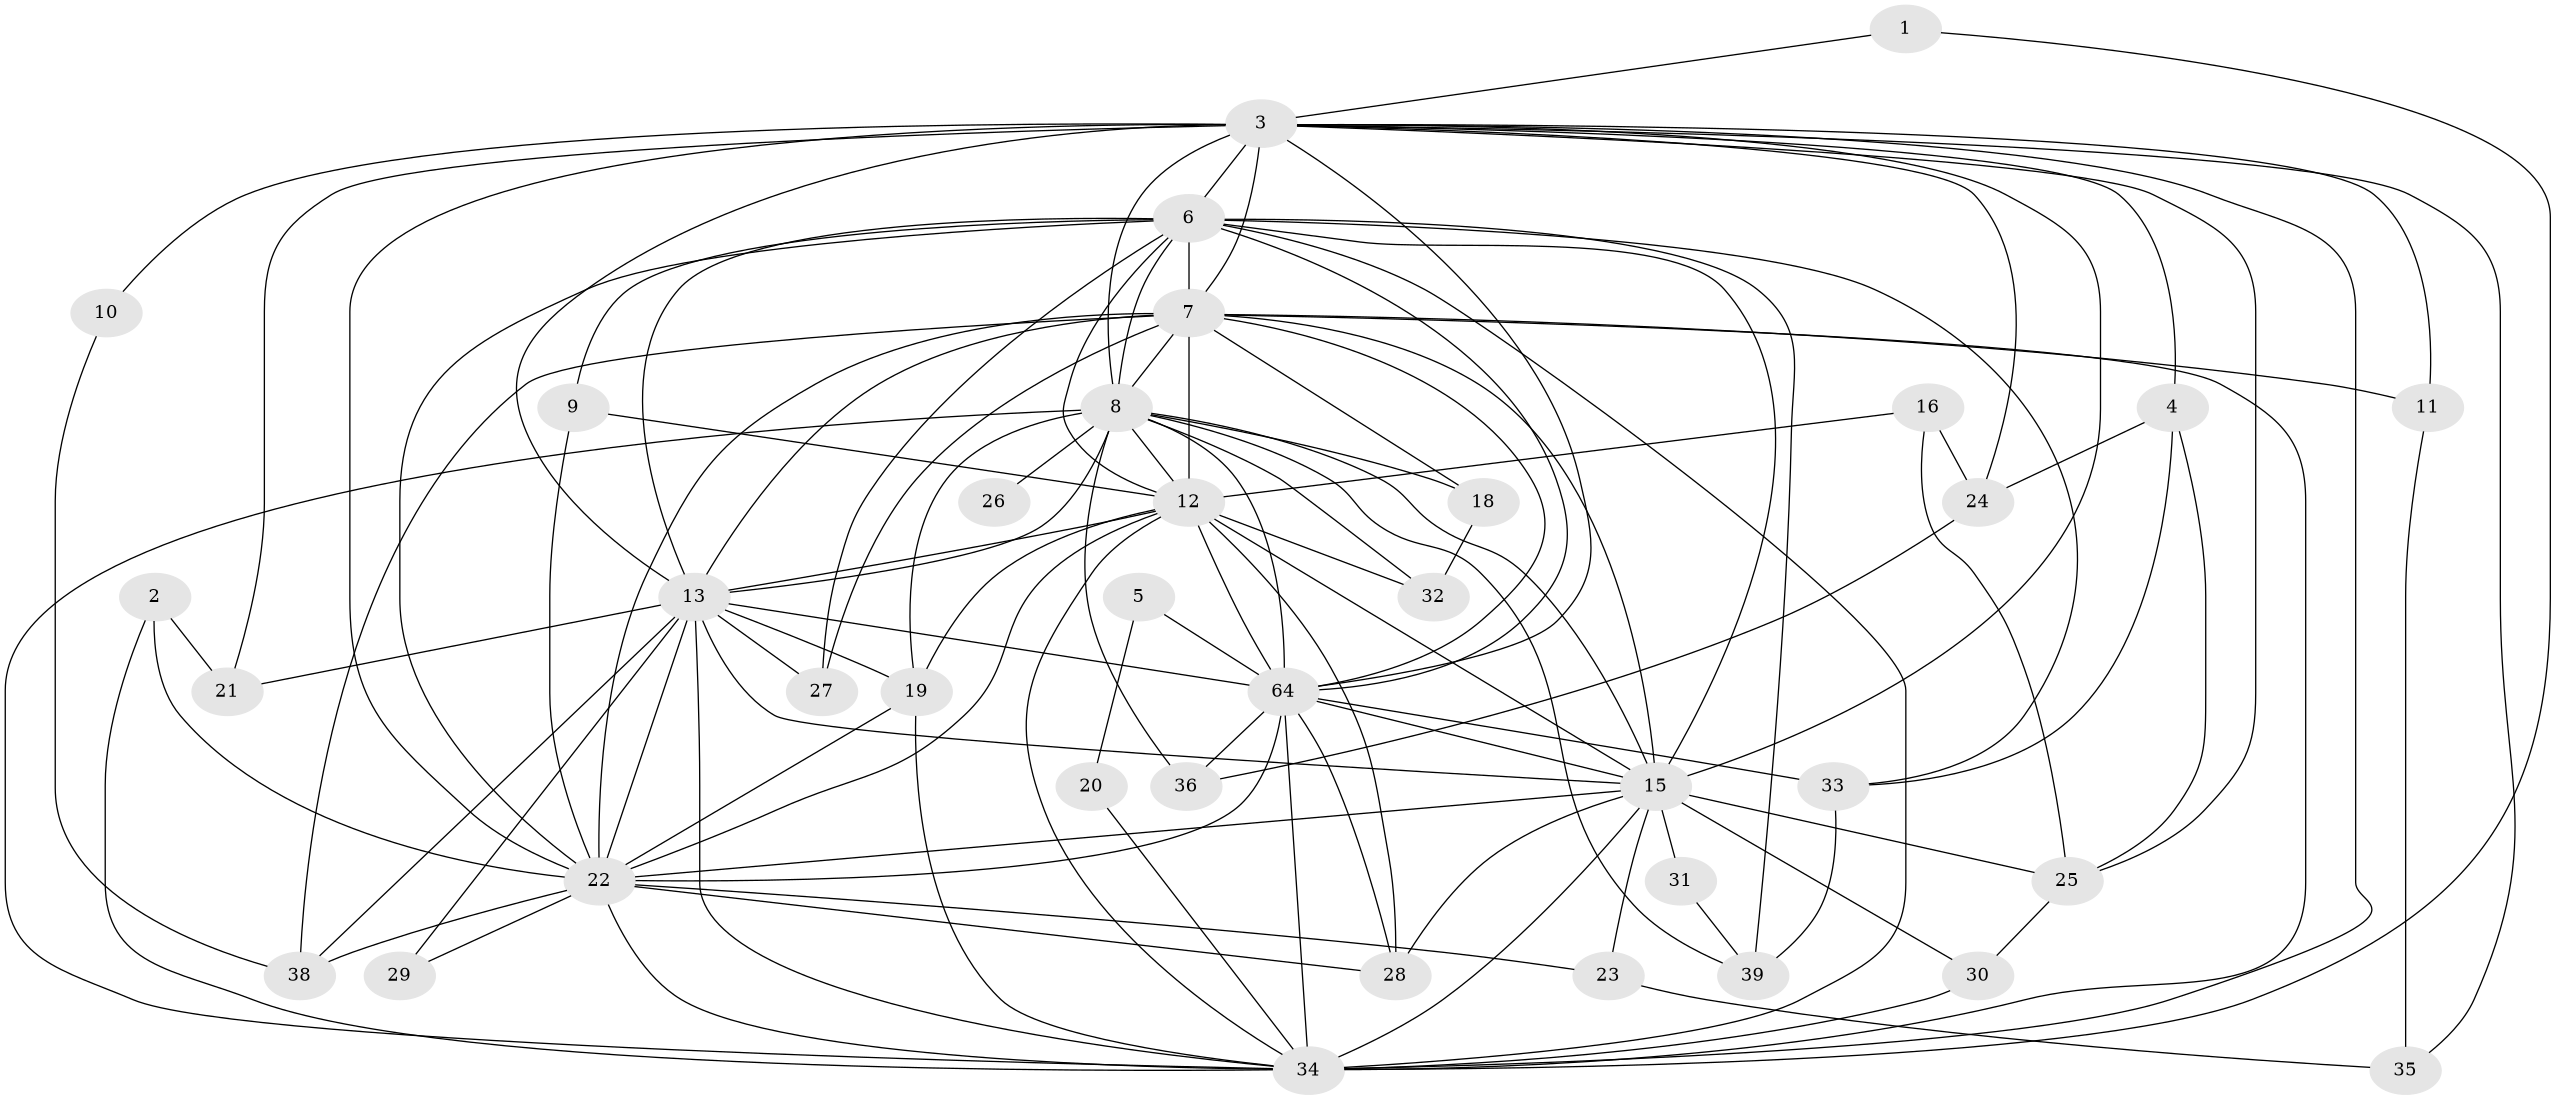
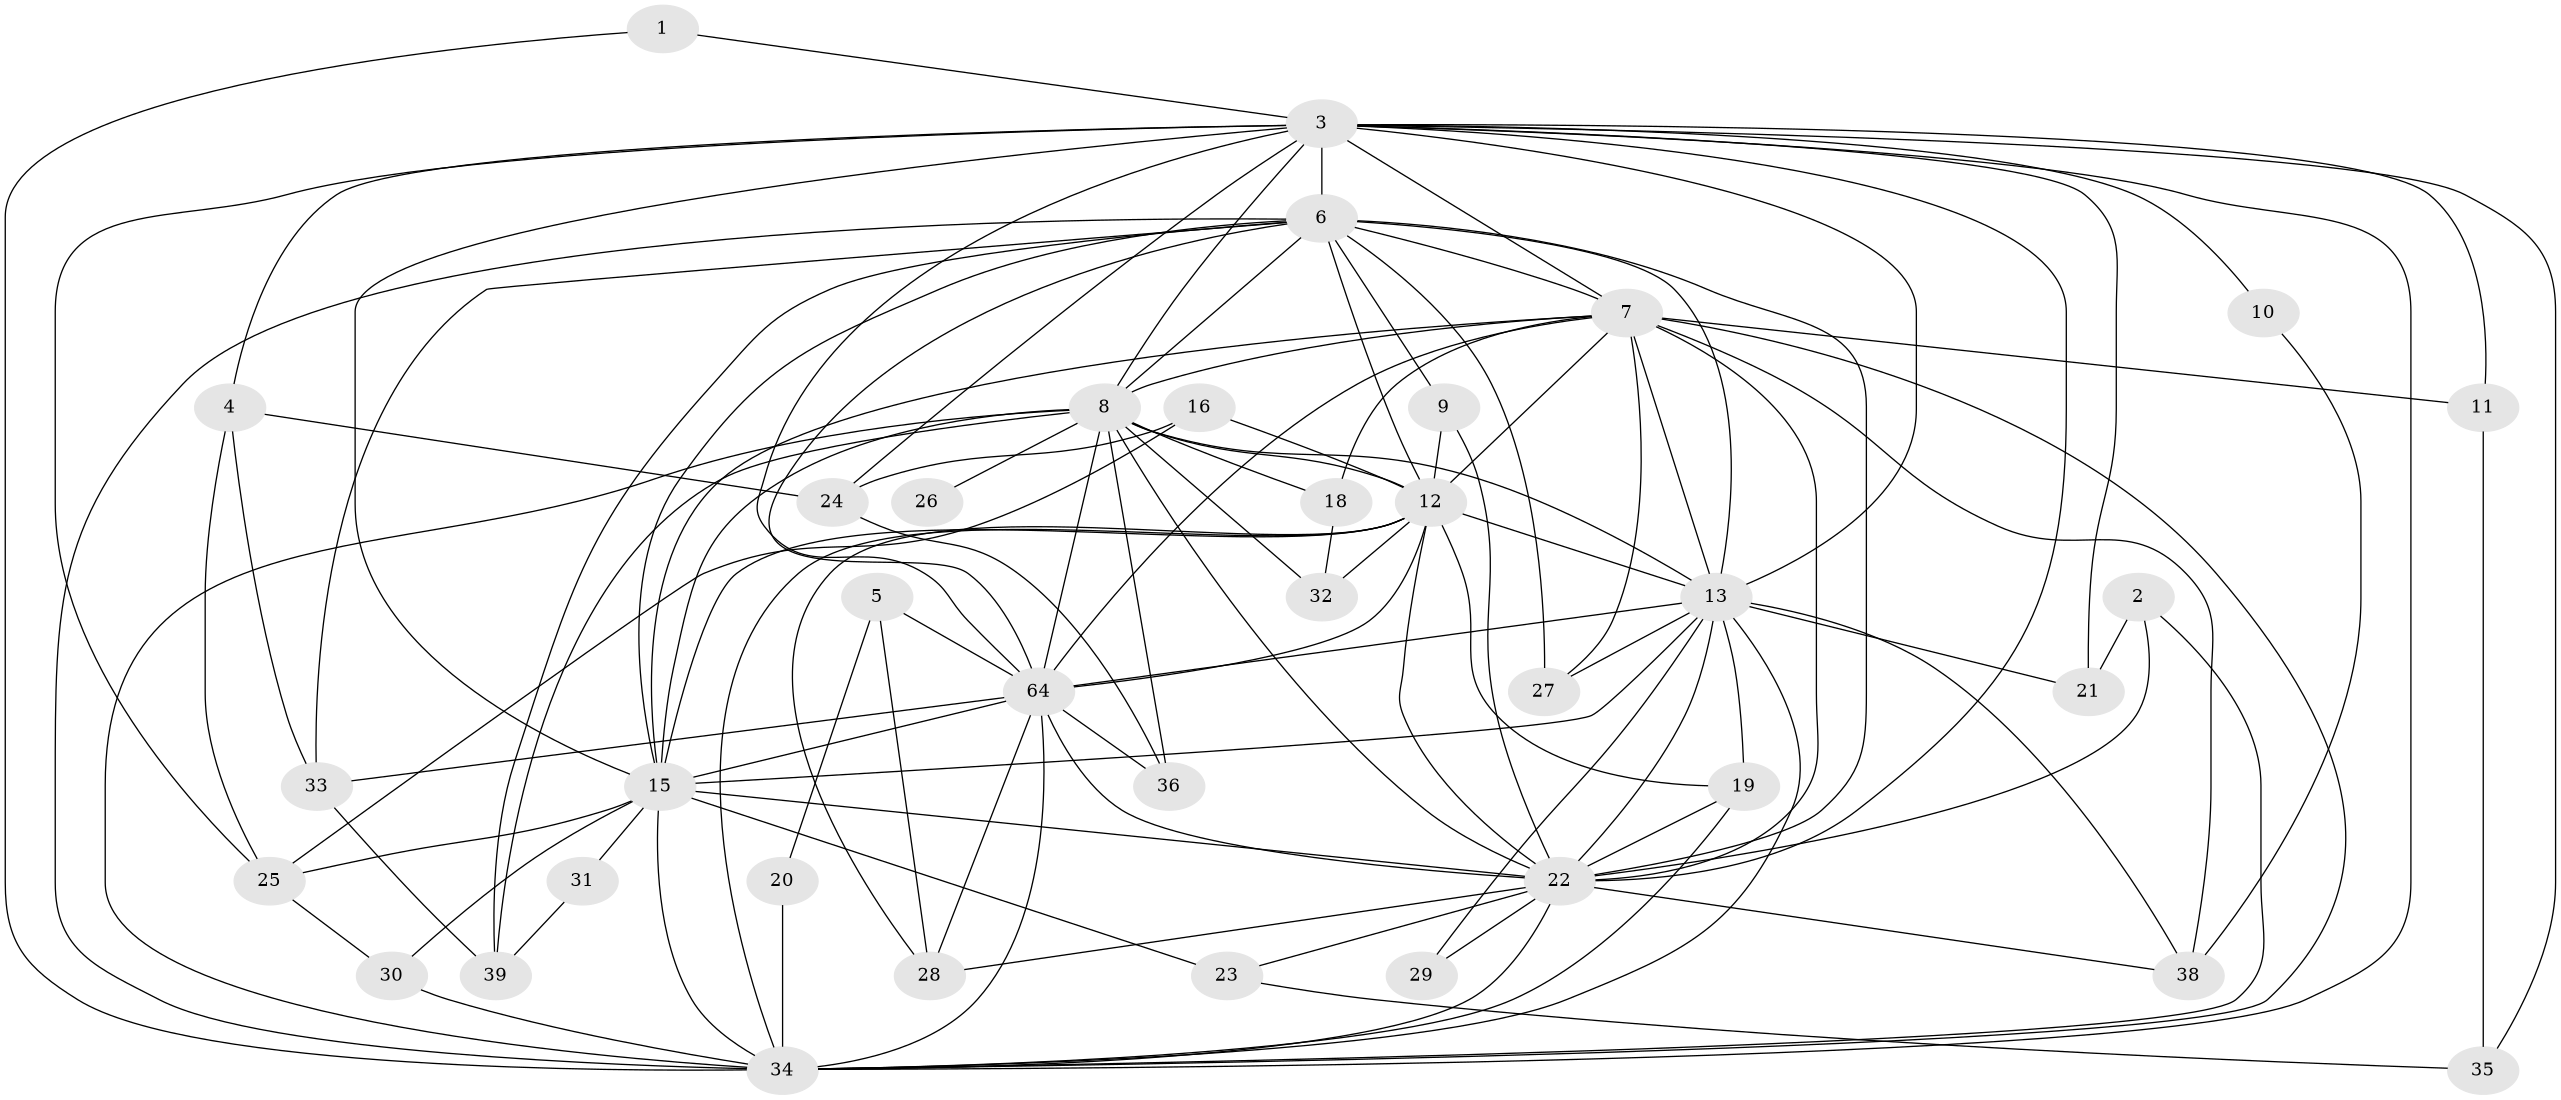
  graph {
    node [color=gray90 style=filled]
    edge [weight=1.0]
    1
    3
    34
    21
    22
    4
    6
    7
    8
    10
    11
    13
    n13 [label=64]
    15
    24
    25
    35
    2
    28
    38
    29
    23
    33
    12
    9
    27
    39
    18
    26
    32
    36
    19
    30
    31
    5
    20
    16
    1 -- 3
    1 -- 34
    3 -- 34
    3 -- 21
    3 -- 22
    3 -- 4
    3 -- 6 [weight=3.0]
    3 -- 7 [weight=2.0]
    3 -- 8 [weight=2.0]
    3 -- 10
    3 -- 11
    3 -- 13
    3 -- n13
    3 -- 15 [weight=2.0]
    3 -- 24
    3 -- 25
    3 -- 35
    22 -- 34
    22 -- 28
    22 -- 38
    22 -- 29
    22 -- 23
    4 -- 24
    4 -- 25
    4 -- 33
    6 -- 34 [weight=2.0]
    6 -- 22 [weight=3.0]
    6 -- 7
    6 -- 8
    6 -- 13
    6 -- n13
    6 -- 15
    6 -- 33
    6 -- 12
    6 -- 9
    6 -- 27
    6 -- 39
    7 -- 34
    7 -- 22 [weight=2.0]
    7 -- 8 [weight=2.0]
    7 -- 11
    7 -- 13 [weight=2.0]
    7 -- n13
    7 -- 15
    7 -- 38 [weight=2.0]
    7 -- 12 [weight=2.0]
    7 -- 27
    7 -- 18
    8 -- 34
-   8 -- 19
+   8 -- 22
    8 -- 13
    8 -- n13
    8 -- 15
    8 -- 12
    8 -- 39
    8 -- 18
    8 -- 26
    8 -- 32
    8 -- 36
    10 -- 38
    11 -- 35
    13 -- 34
    13 -- 21
    13 -- 22
    13 -- n13 [weight=4.0]
    13 -- 15
    13 -- 38
    13 -- 29 [weight=2.0]
    13 -- 27
    13 -- 19
    n13 -- 34 [weight=2.0]
    n13 -- 22
    n13 -- 15
    n13 -- 28
    n13 -- 33
    n13 -- 36
    15 -- 34
    15 -- 22
    15 -- 25 [weight=2.0]
    15 -- 23 [weight=2.0]
    15 -- 30
    15 -- 31
    24 -- 36
    25 -- 30
    2 -- 34
    2 -- 21
    2 -- 22
    23 -- 35
    33 -- 39
    12 -- 34 [weight=2.0]
    12 -- 22
    12 -- 13
    12 -- n13 [weight=2.0]
    12 -- 15
    12 -- 28
    12 -- 32
    12 -- 19
    9 -- 22 [weight=2.0]
    9 -- 12
    18 -- 32
    19 -- 34
    19 -- 22
    30 -- 34
    31 -- 39
    5 -- n13
-   15 -- 28
+   5 -- 28
    5 -- 20
    20 -- 34
    16 -- 24
    16 -- 25
    16 -- 12 [weight=2.0]
  }
